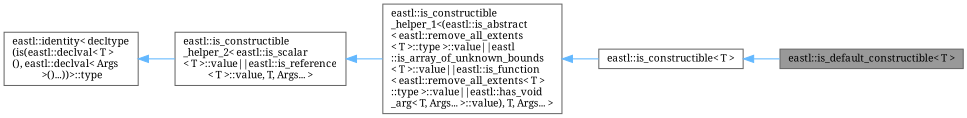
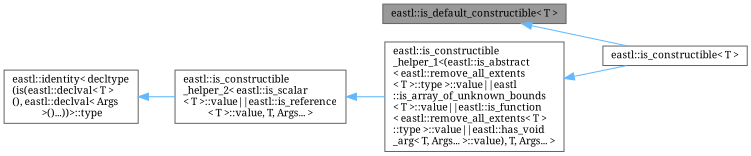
  digraph {
    rankdir=LR
    fontname="Noto Serif"
    node [color=gray40 fillcolor=white fontname="Noto Serif" fontsize=10 shape=box style=filled]
    edge [color=steelblue1 dir=back fontname="Noto Serif" fontsize=10 labelfontname=Helvetica labelfontsize=10 style=solid]
    n1 [fillcolor=grey60 fontcolor=black height=0.2 label="eastl::is_default_constructible\< T \>" width=0.4]
    n2 [height=0.2 label="eastl::is_constructible\< T \>" width=0.4]
    n3 [height=0.2 label="eastl::is_constructible\l_helper_1\<(eastl::is_abstract\l\< eastl::remove_all_extents\l\< T \>::type \>::value\|\|eastl\l::is_array_of_unknown_bounds\l\< T \>::value\|\|eastl::is_function\l\< eastl::remove_all_extents\< T \>\l::type \>::value\|\|eastl::has_void\l_arg\< T, Args... \>::value), T, Args... \>" width=0.4]
    n4 [height=0.2 label="eastl::is_constructible\l_helper_2\< eastl::is_scalar\l\< T \>::value\|\|eastl::is_reference\l\< T \>::value, T, Args... \>" width=0.4]
    n5 [height=0.2 label="eastl::identity\< decltype\l(is(eastl::declval\< T \>\l(), eastl::declval\< Args\l \>()...))\>::type" width=0.4]
-   n2 -> n1
+   n1 -> n2
    n3 -> n2
    n4 -> n3
    n5 -> n4
  }
